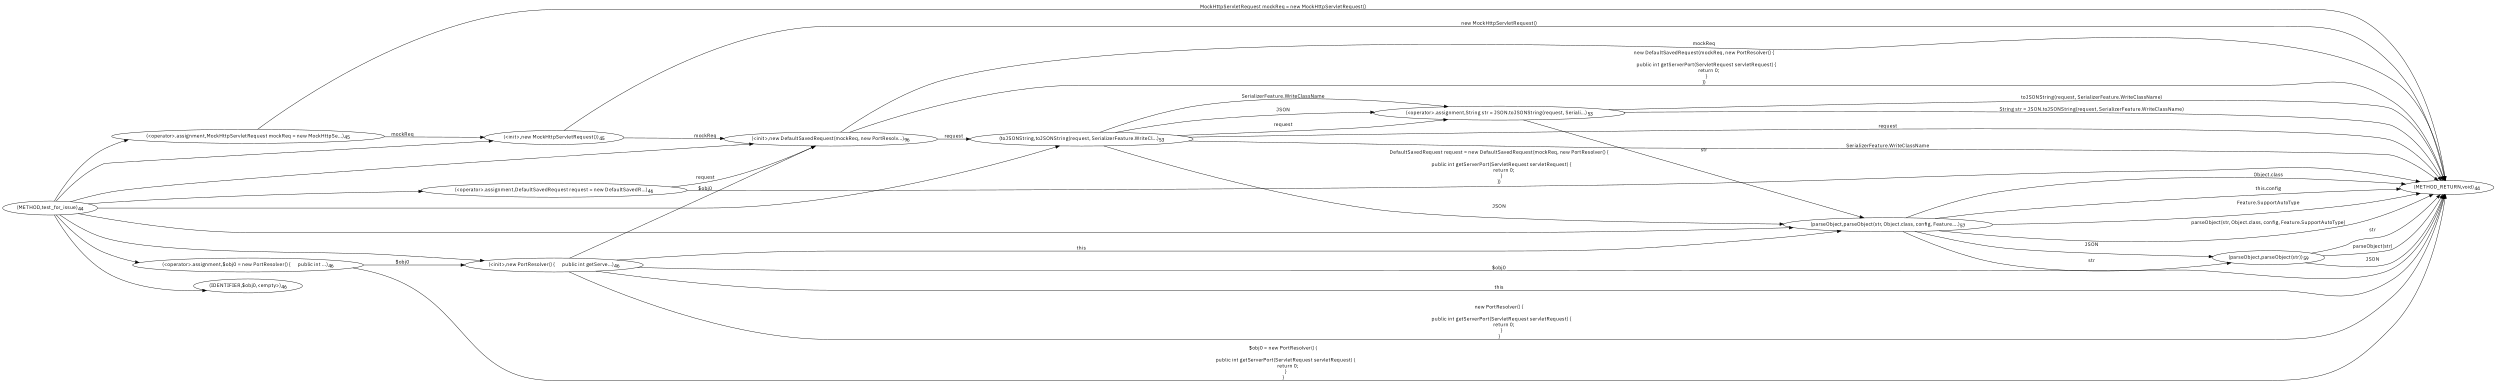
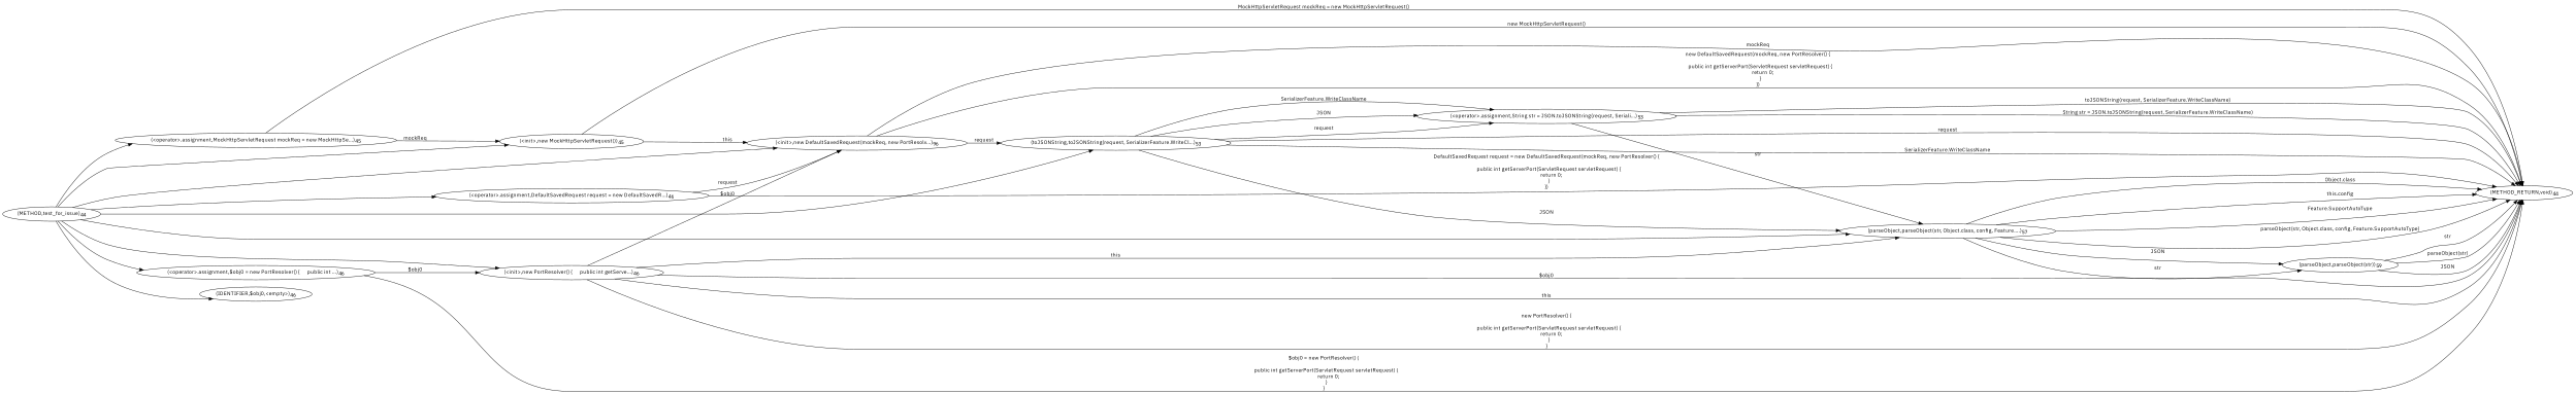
  digraph {
    fontname="IBM Plex Sans"
    rankdir=LR
    node [fontname="IBM Plex Sans"]
    edge [fontname="IBM Plex Sans"]
    n1 [label=<(METHOD,test_for_issue)<SUB>44</SUB>>]
    n2 [label=<(&lt;operator&gt;.assignment,MockHttpServletRequest mockReq = new MockHttpSe...)<SUB>45</SUB>>]
    n3 [label=<(&lt;init&gt;,new MockHttpServletRequest())<SUB>45</SUB>>]
    n4 [label=<(&lt;operator&gt;.assignment,DefaultSavedRequest request = new DefaultSavedR...)<SUB>46</SUB>>]
    n5 [label=<(&lt;init&gt;,new DefaultSavedRequest(mockReq, new PortResolv...)<SUB>96</SUB>>]
    n6 [label=<(parseObject,parseObject(str, Object.class, config, Feature....)<SUB>57</SUB>>]
    n7 [label=<(&lt;operator&gt;.assignment,$obj0 = new PortResolver() {      public int ...)<SUB>46</SUB>>]
    n8 [label=<(&lt;init&gt;,new PortResolver() {      public int getServe...)<SUB>46</SUB>>]
    n9 [label=<(IDENTIFIER,$obj0,&lt;empty&gt;)<SUB>46</SUB>>]
    n10 [label=<(toJSONString,toJSONString(request, SerializerFeature.WriteCl...)<SUB>53</SUB>>]
    n11 [label=<(METHOD_RETURN,void)<SUB>44</SUB>>]
    n12 [label=<(parseObject,parseObject(str))<SUB>59</SUB>>]
    n13 [label=<(&lt;operator&gt;.assignment,String str = JSON.toJSONString(request, Seriali...)<SUB>53</SUB>>]
    n1 -> n2
    n1 -> n3
    n1 -> n4
    n1 -> n5
    n1 -> n6
    n1 -> n7
    n1 -> n8
    n1 -> n9
    n1 -> n10
    n2 -> n3 [label=mockReq]
    n2 -> n11 [label="MockHttpServletRequest mockReq = new MockHttpServletRequest()"]
-   n3 -> n5 [label=mockReq]
+   n3 -> n5 [label=this]
    n3 -> n11 [label="new MockHttpServletRequest()"]
    n4 -> n5 [label=request]
    n4 -> n11 [label="DefaultSavedRequest request = new DefaultSavedRequest(mockReq, new PortResolver() {\n\n    public int getServerPort(ServletRequest servletRequest) {\n        return 0;\n    }\n})"]
    n5 -> n10 [label=request]
    n5 -> n11 [label=mockReq]
    n5 -> n11 [label="new DefaultSavedRequest(mockReq, new PortResolver() {\n\n    public int getServerPort(ServletRequest servletRequest) {\n        return 0;\n    }\n})"]
    n6 -> n11 [label="Object.class"]
    n6 -> n11 [label="this.config"]
    n6 -> n11 [label="Feature.SupportAutoType"]
    n6 -> n11 [label="parseObject(str, Object.class, config, Feature.SupportAutoType)"]
    n6 -> n12 [label=JSON]
    n6 -> n12 [label=str]
    n7 -> n8 [label="$obj0"]
    n7 -> n11 [label="$obj0 = new PortResolver() {\n\n    public int getServerPort(ServletRequest servletRequest) {\n        return 0;\n    }\n}"]
    n8 -> n5 [label="$obj0"]
    n8 -> n6 [label=this]
    n8 -> n11 [label="$obj0"]
    n8 -> n11 [label=this]
    n8 -> n11 [label="new PortResolver() {\n\n    public int getServerPort(ServletRequest servletRequest) {\n        return 0;\n    }\n}"]
    n10 -> n6 [label=JSON]
    n10 -> n11 [label=request]
    n10 -> n11 [label="SerializerFeature.WriteClassName"]
    n10 -> n13 [label=JSON]
    n10 -> n13 [label=request]
    n10 -> n13 [label="SerializerFeature.WriteClassName"]
    n12 -> n11 [label=JSON]
    n12 -> n11 [label=str]
    n12 -> n11 [label="parseObject(str)"]
    n13 -> n6 [label=str]
    n13 -> n11 [label="toJSONString(request, SerializerFeature.WriteClassName)"]
    n13 -> n11 [label="String str = JSON.toJSONString(request, SerializerFeature.WriteClassName)"]
  }
